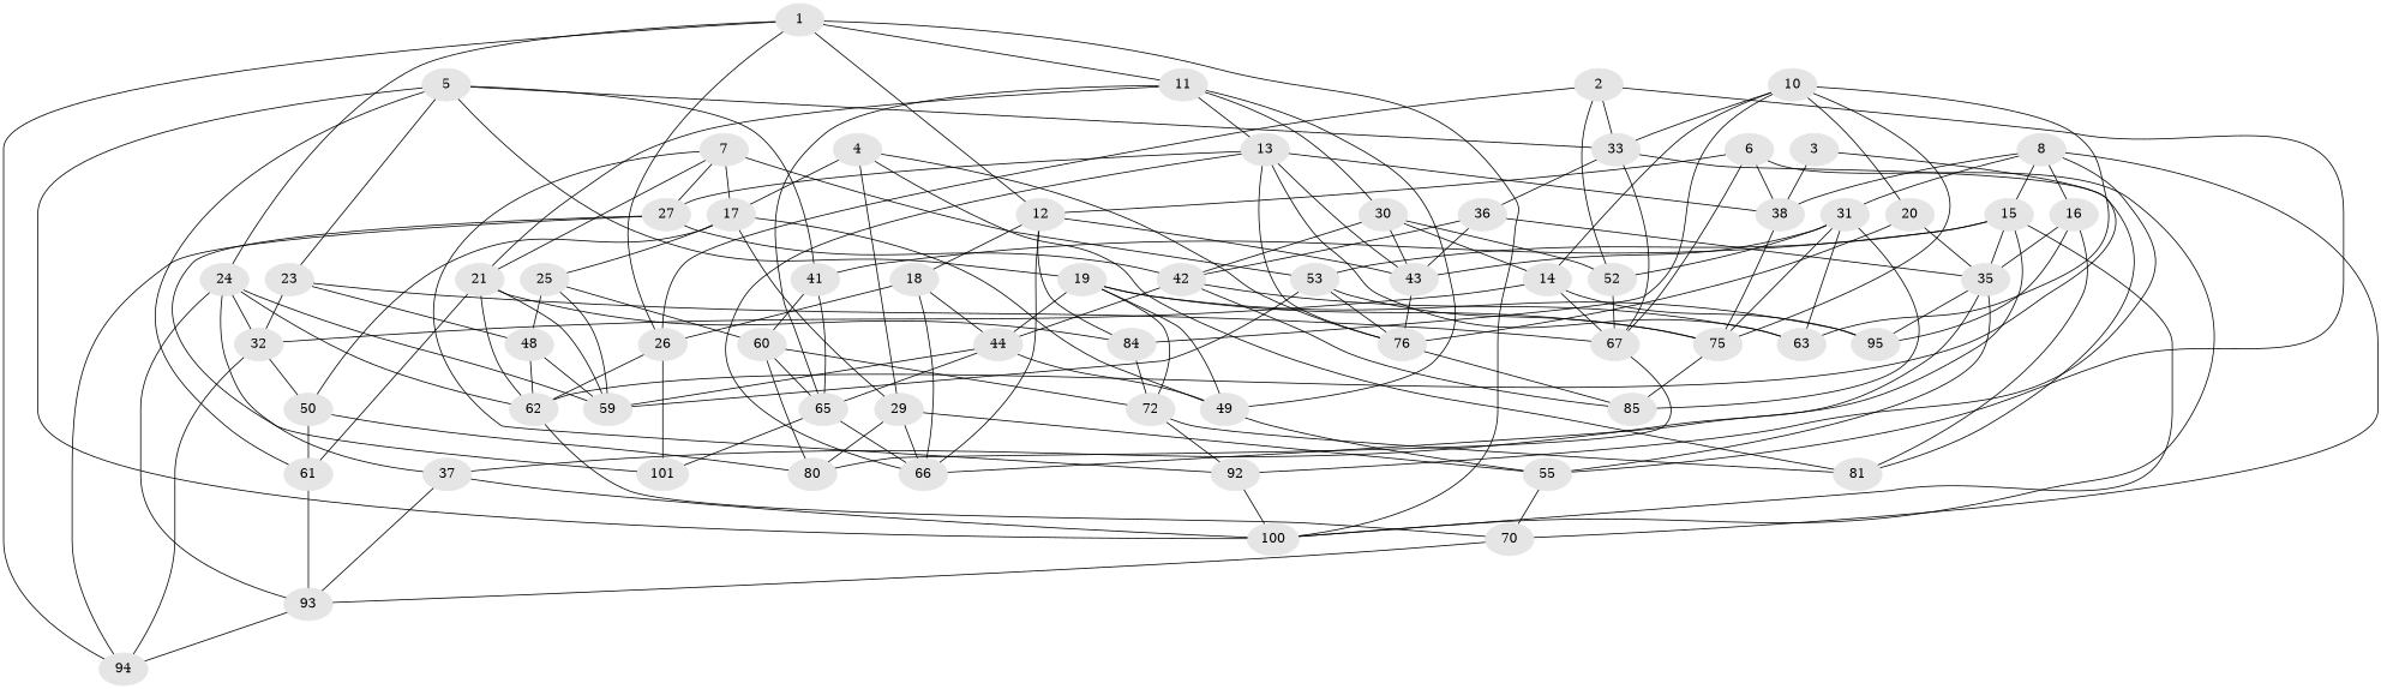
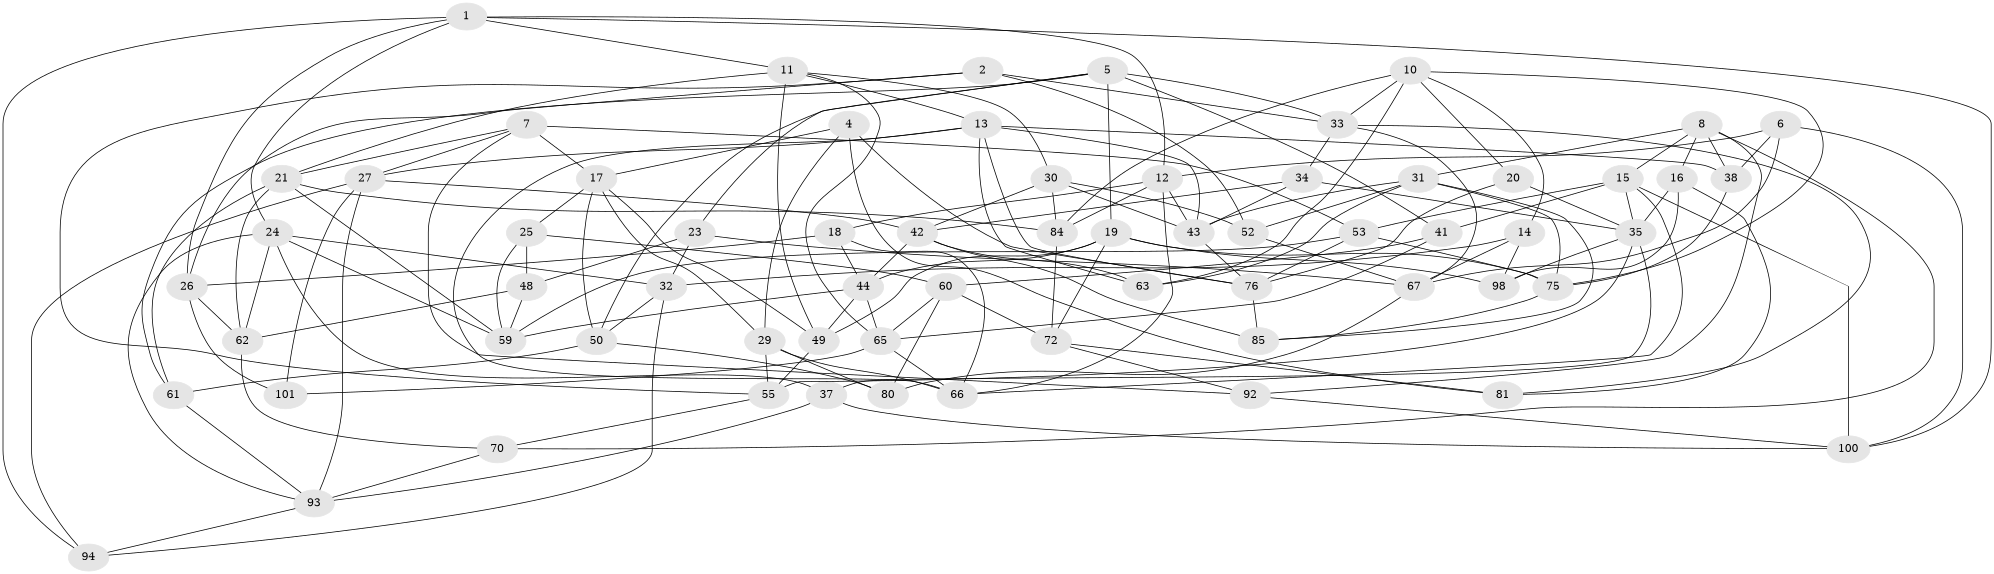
  graph {
    node [color=gray90 style=filled]
    1 [super="+97"]
    11 [super="+103"]
    12 [super="+22"]
    24 [super="+39"]
    26 [super="+47"]
    94
    100 [super="+102"]
    21 [super="+57"]
    13 [super="+58"]
    30 [super="+51"]
    49 [super="+89"]
    65 [super="+99"]
    n13 [label=84 super="+98"]
    18
    43 [super="+64"]
    66 [super="+104"]
    62 [super="+74"]
    32 [super="+40"]
    59 [super="+88"]
    37
    93 [super="+96"]
    101
    2
    33 [super="+90"]
    52
    55 [super="+91"]
    81
    67 [super="+73"]
-   34 [label=36]
+   34
    70
    38 [super="+45"]
    75 [super="+83"]
-   3
    76 [super="+84"]
    85
    17 [super="+77"]
    29
    25
    50
    4
    80
    5 [super="+79"]
    19 [super="+28"]
    23
    41
    61
-   95
+   95 [label=98]
    44 [super="+78"]
    72 [super="+86"]
    48
    60 [super="+71"]
    6
    7 [super="+36"]
    27 [super="+105"]
    53 [super="+56"]
    92
    42 [super="+82"]
    8 [super="+9"]
    15 [super="+87"]
    16
    31 [super="+68"]
    35 [super="+69"]
    63
    10 [super="+46"]
    14
    20
    1 -- 11
    1 -- 12
    1 -- 24
    1 -- 26
    1 -- 94
    1 -- 100
    11 -- 21
    11 -- 13
    11 -- 30
    11 -- 49
    11 -- 65
    12 -- n13
    12 -- 18
    12 -- 43
    12 -- 66
    24 -- 62
    24 -- 32
    24 -- 59
    24 -- 37
    24 -- 93
    26 -- 62
    26 -- 101 [weight=2]
    21 -- n13
    21 -- 62
    21 -- 59
    21 -- 61
    13 -- 43
    13 -- 66
    13 -- 38
    13 -- 76
    13 -- 27
    13 -- 63
-   30 -- 14 [weight=2]
+   30 -- n13 [weight=2]
    30 -- 43
    30 -- 52
    30 -- 42
    49 -- 55 [weight=2]
    65 -- 66
    65 -- 101
    n13 -- 72
    18 -- 26
    18 -- 66
    18 -- 44
    43 -- 76
    62 -- 70
    32 -- 94
    32 -- 50
    37 -- 100
    37 -- 93
    93 -- 94
    2 -- 26
    2 -- 33
    2 -- 52
    2 -- 55
    33 -- 81
    33 -- 67
    33 -- 34
    52 -- 67
    55 -- 70
    67 -- 80
    34 -- 43
    34 -- 42
    34 -- 35
    70 -- 93
    38 -- 75
    75 -- 85
-   3 -- 62
-   3 -- 38 [weight=2]
    76 -- 85
    17 -- 49
    17 -- 29
    17 -- 25
    17 -- 50
    29 -- 66
    29 -- 55
    29 -- 80
    25 -- 59
    25 -- 48
    25 -- 60
    50 -- 80
    50 -- 61
    4 -- 81
    4 -- 76
    4 -- 17
    4 -- 29
-   5 -- 100
+   5 -- 50
    5 -- 33
    5 -- 19
    5 -- 23
    5 -- 41
    5 -- 61
    19 -- 49
    19 -- 75
    19 -- 95
    19 -- 44
    19 -- 72
    23 -- 32
    23 -- 67
    23 -- 48
    41 -- 65
    41 -- 60
    61 -- 93
    44 -- 49
    44 -- 65
    44 -- 59
    72 -- 81
    72 -- 92
    48 -- 62
    48 -- 59
    60 -- 65
    60 -- 80
    60 -- 72 [weight=2]
    6 -- 12
    6 -- 100
    6 -- 67
    6 -- 38
    7 -- 21
    7 -- 17
    7 -- 27
    7 -- 53 [weight=2]
    7 -- 92
    27 -- 94
+   27 -- 93
    27 -- 101
    27 -- 42
    53 -- 59
    53 -- 75
    53 -- 76
    92 -- 100
    42 -- 85
    42 -- 44
    42 -- 63
    8 -- 70
    8 -- 38
    8 -- 92
    8 -- 15
    8 -- 16
    8 -- 31
    15 -- 100
    15 -- 66
    15 -- 41
    15 -- 53
    15 -- 35
    16 -- 81
    16 -- 95
    16 -- 35
    31 -- 43
    31 -- 52
    31 -- 75
    31 -- 85
    31 -- 63
    35 -- 37
    35 -- 55
    35 -- 95
    10 -- n13
    10 -- 33
    10 -- 75
    10 -- 63
    10 -- 14
    10 -- 20
    14 -- 32
    14 -- 67
    14 -- 95
    20 -- 76
    20 -- 35
  }
